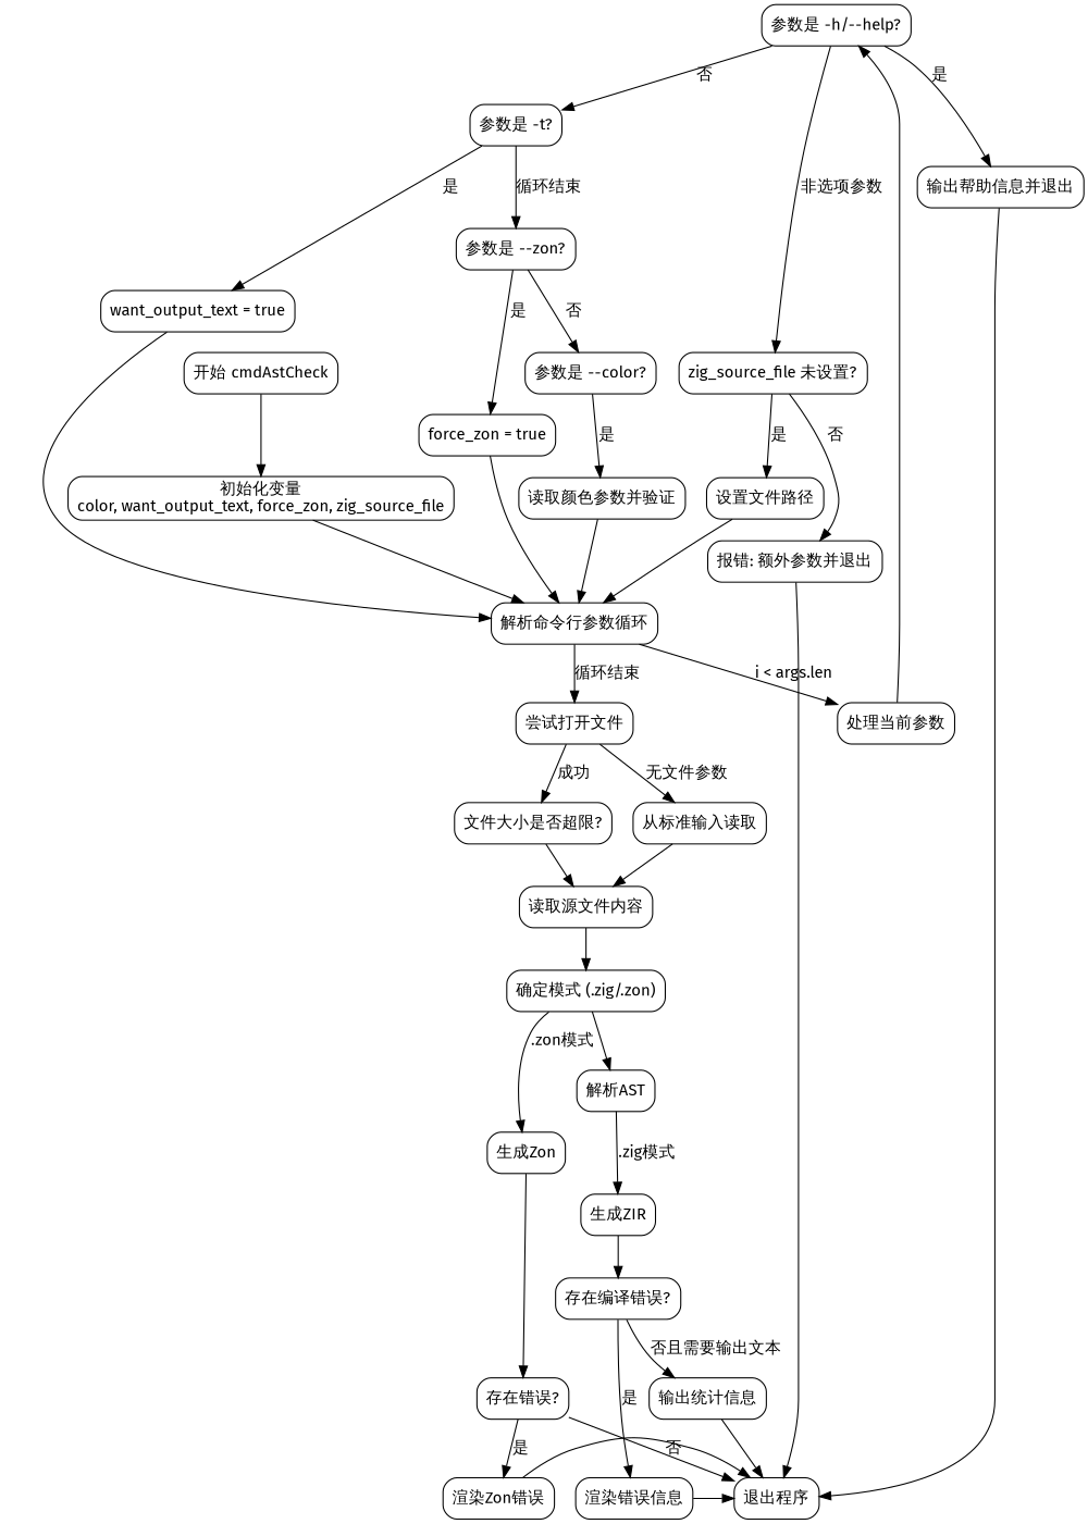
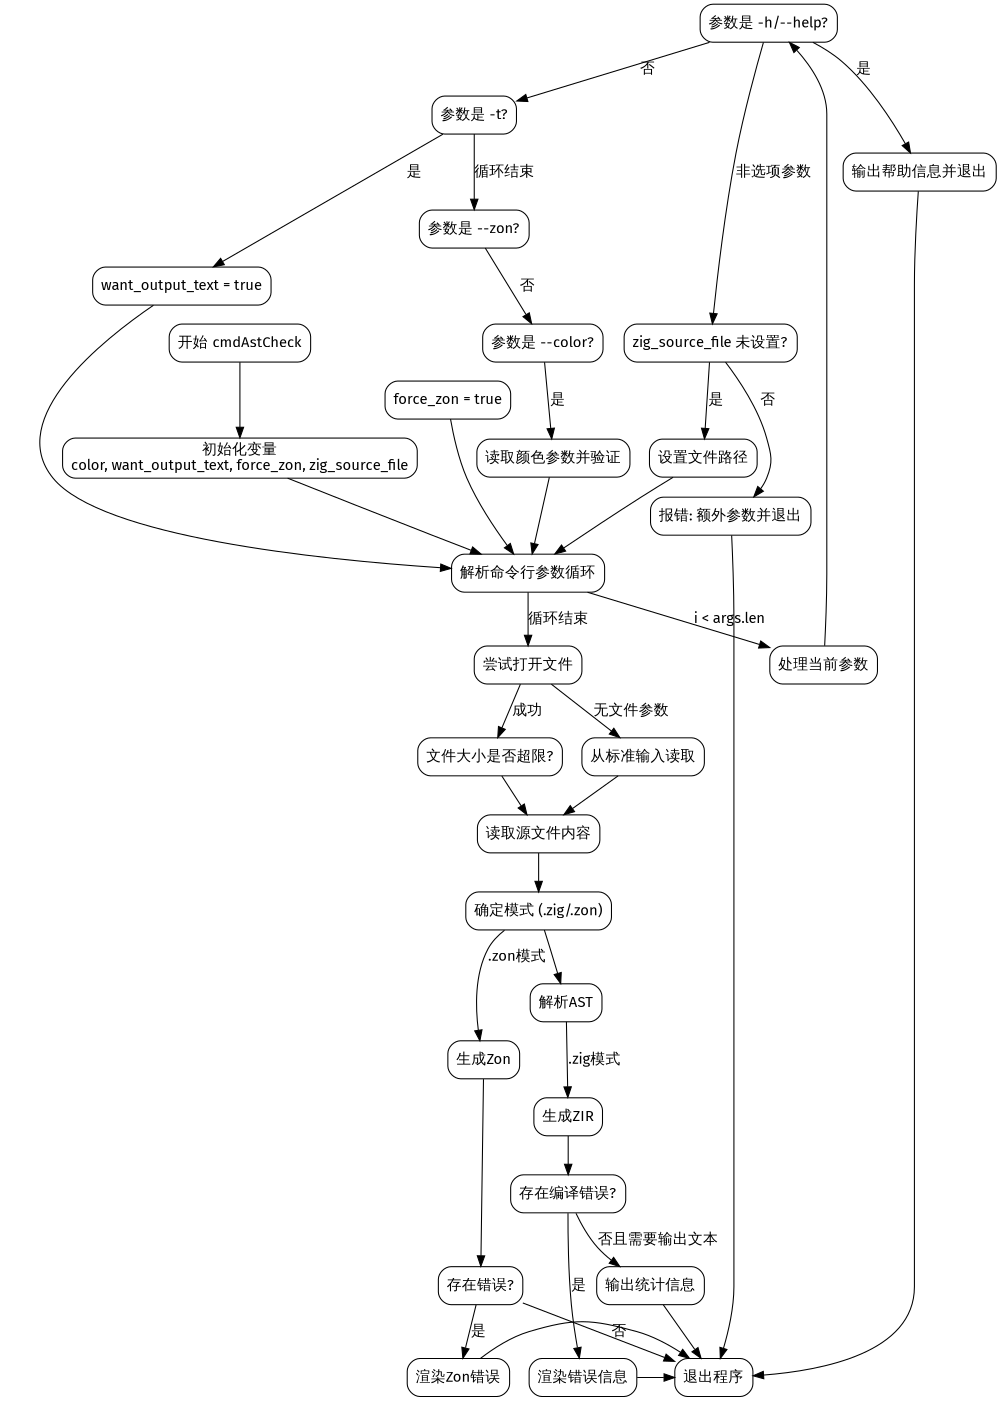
  digraph {
    fontname="Fira Sans"
    node [fontname="Fira Sans" shape=rectangle style=rounded]
    edge [fontname="Fira Sans"]
    n1 [label="渲染错误信息"]
    n2 [label="退出程序"]
    n3 [label="渲染Zon错误"]
    n4 [label="开始 cmdAstCheck"]
    n5 [label="初始化变量\ncolor, want_output_text, force_zon, zig_source_file"]
    n6 [label="解析命令行参数循环"]
    n7 [label="处理当前参数"]
    n8 [label="尝试打开文件"]
    n9 [label="参数是 -h/--help?"]
    n10 [label="从标准输入读取"]
    n11 [label="文件大小是否超限?"]
    n12 [label="输出帮助信息并退出"]
    n13 [label="参数是 -t?"]
    n14 [label="zig_source_file 未设置?"]
    n15 [label="want_output_text = true"]
    n16 [label="参数是 --zon?"]
    n17 [label="设置文件路径"]
    n18 [label="报错: 额外参数并退出"]
    n19 [label="force_zon = true"]
    n20 [label="参数是 --color?"]
    n21 [label="读取颜色参数并验证"]
    n22 [label="读取源文件内容"]
    n23 [label="确定模式 (.zig/.zon)"]
    n24 [label="解析AST"]
    n25 [label="生成Zon"]
    n26 [label="生成ZIR"]
    n27 [label="存在错误?"]
    n28 [label="存在编译错误?"]
    n29 [label="输出统计信息"]
    subgraph sub_1 {
      rank=same
      n1
      n2
      n3
    }
    n1 -> n2
    n3 -> n2
    n4 -> n5
    n5 -> n6
    n6 -> n7 [label="i < args.len"]
    n6 -> n8 [label="循环结束"]
    n7 -> n9
    n8 -> n10 [label="无文件参数"]
    n8 -> n11 [label="成功"]
    n9 -> n12 [label="是"]
    n9 -> n13 [label="否"]
    n9 -> n14 [label="非选项参数"]
    n10 -> n22
    n11 -> n22
    n12 -> n2
    n13 -> n15 [label="是"]
    n13 -> n16 [label="循环结束"]
    n14 -> n17 [label="是"]
    n14 -> n18 [label="否"]
    n15 -> n6
-   n16 -> n19 [label="是"]
    n16 -> n20 [label="否"]
    n17 -> n6
    n18 -> n2
    n19 -> n6
    n20 -> n21 [label="是"]
    n21 -> n6
    n22 -> n23
    n23 -> n24
    n23 -> n25 [label=".zon模式"]
    n24 -> n26 [label=".zig模式"]
    n25 -> n27
    n26 -> n28
    n27 -> n2 [label="否"]
    n27 -> n3 [label="是"]
    n28 -> n1 [label="是"]
    n28 -> n29 [label="否且需要输出文本"]
    n29 -> n2
  }
